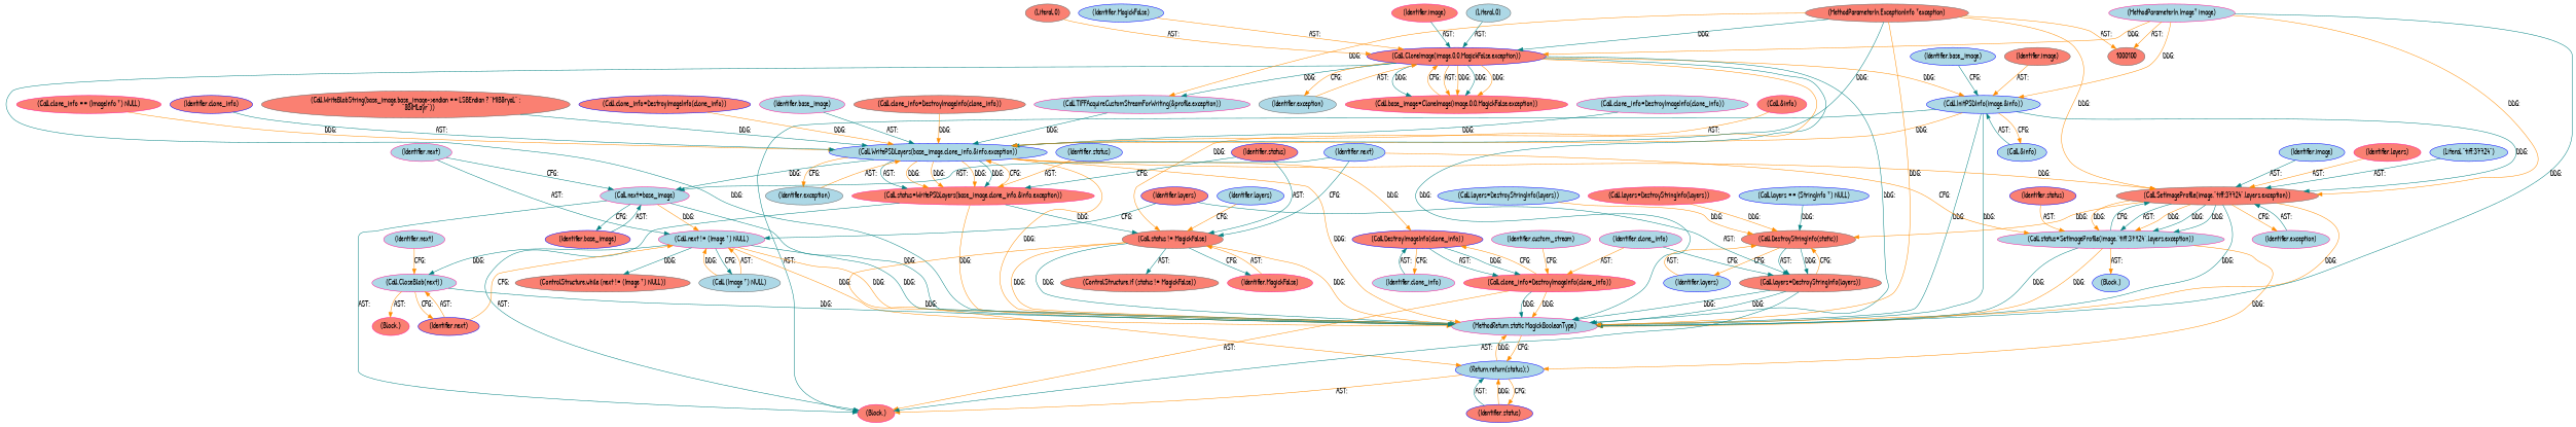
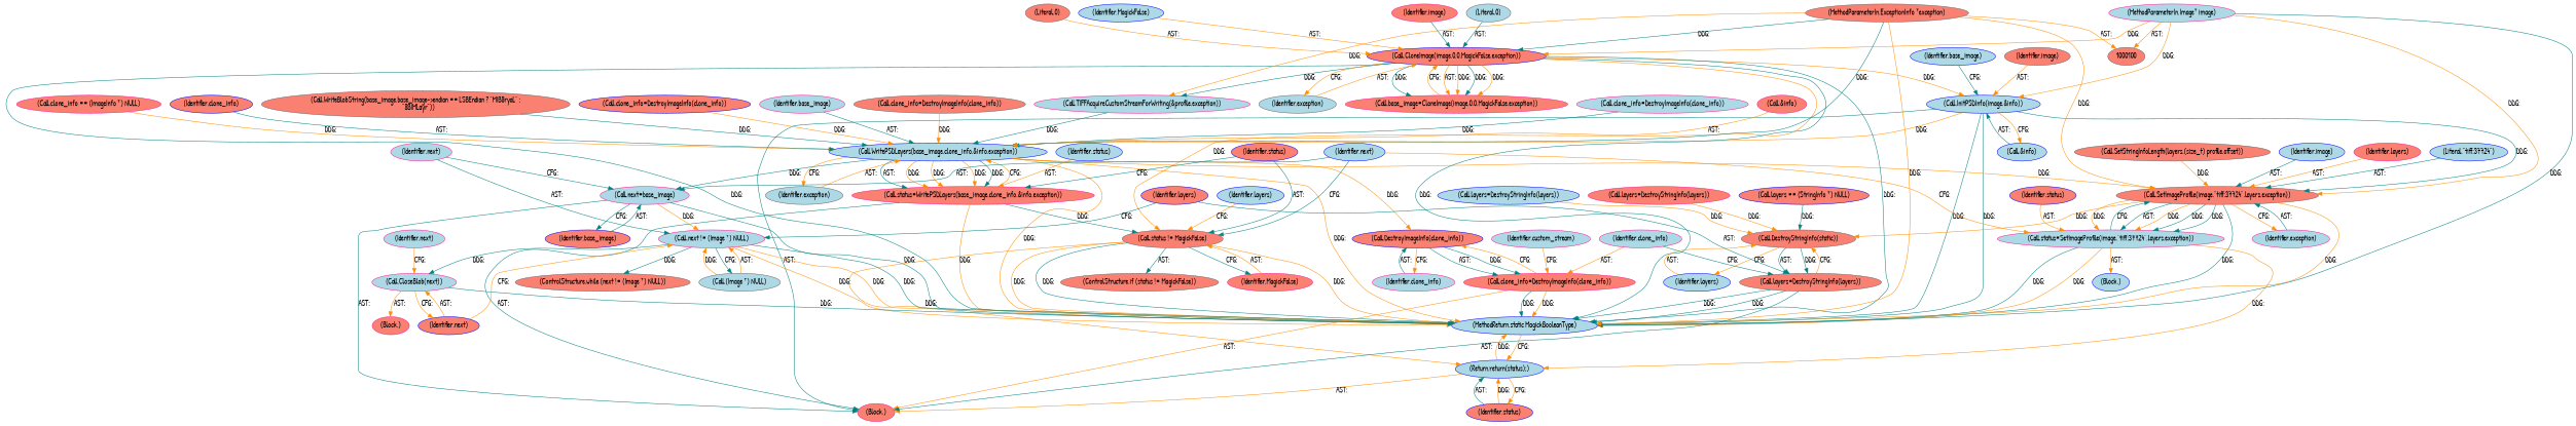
  digraph {
    fontname="Patrick Hand"
    node [color=deeppink fillcolor=lightblue fontname="Patrick Hand" style=filled]
    edge [color=darkorange fontname="Patrick Hand"]
    n1 [color=blue label="(Call,InitPSDInfo(image,&info))"]
    n2 [color=blue label="(Call,WritePSDLayers(base_image,clone_info,&info,exception))"]
    n3 [color=gray40 fillcolor=salmon label="(Call,SetImageProfile(image,\"tiff:37724\",layers,exception))"]
-   n4 [label="(MethodReturn,static MagickBooleanType)"]
+   n4 [color=blue label="(MethodReturn,static MagickBooleanType)"]
    n5 [color=blue label="(Call,&info)"]
    n6 [fillcolor=salmon label="(Block,)"]
    n7 [fillcolor=salmon label="(Call,status=WritePSDLayers(base_image,clone_info,&info,exception))"]
    n8 [label="(Call,next=base_image)"]
    n9 [color=blue fillcolor=salmon label="(Call,DestroyImageInfo(clone_info))"]
    n10 [color=gray40 label="(Identifier,exception)"]
    n11 [label="(Call,status=SetImageProfile(image,\"tiff:37724\",layers,exception))"]
    n12 [color=gray40 fillcolor=salmon label="(Call,DestroyStringInfo(static))"]
    n13 [label="(Identifier,exception)"]
    n14 [color=blue label="(Return,return(status);)"]
    n15 [color=blue fillcolor=salmon label="(Call,CloneImage(image,0,0,MagickFalse,exception))"]
    n16 [color=gray40 fillcolor=salmon label="(Call,status != MagickFalse)"]
    n17 [label="(Call,TIFFAcquireCustomStreamForWriting(&profile,exception))"]
    n18 [fillcolor=salmon label="(Call,base_image=CloneImage(image,0,0,MagickFalse,exception))"]
    n19 [color=gray40 label="(Identifier,exception)"]
    n20 [fillcolor=salmon label="(Identifier,MagickFalse)"]
    n21 [color=gray40 fillcolor=salmon label="(ControlStructure,if (status != MagickFalse))"]
    n22 [label="(MethodParameterIn,Image* image)"]
    1000100 [color=gray40 fillcolor=salmon]
    n24 [color=gray40 fillcolor=salmon label="(MethodParameterIn,ExceptionInfo *exception)"]
    n25 [label="(Call,next != (Image *) NULL)"]
    n26 [color=blue fillcolor=salmon label="(Identifier,base_image)"]
    n27 [fillcolor=salmon label="(Call,clone_info=DestroyImageInfo(clone_info))"]
    n28 [label="(Identifier,clone_info)"]
    n29 [color=blue fillcolor=salmon label="(Identifier,status)"]
    n30 [color=blue label="(Block,)"]
    n31 [color=gray40 fillcolor=salmon label="(Call,layers=DestroyStringInfo(layers))"]
    n32 [color=blue label="(Identifier,layers)"]
    n33 [label="(Call,CloseBlob(next))"]
    n34 [color=gray40 label="(Call,(Image *) NULL)"]
    n35 [color=gray40 fillcolor=salmon label="(ControlStructure,while (next != (Image *) NULL))"]
    n36 [color=blue fillcolor=salmon label="(Identifier,next)"]
    n37 [fillcolor=salmon label="(Block,)"]
    n38 [color=gray40 fillcolor=salmon label="(Literal,0)"]
    n39 [color=gray40 fillcolor=salmon label="(Call,WriteBlobString(base_image,base_image->endian == LSBEndian ? \"MIB8ryaL\" :\n    \"8BIMLayr\"))"]
    n40 [color=blue label="(Call,layers=DestroyStringInfo(layers))"]
    n41 [fillcolor=salmon label="(Identifier,layers)"]
    n42 [color=blue fillcolor=salmon label="(Call,clone_info=DestroyImageInfo(clone_info))"]
    n43 [color=blue label="(Identifier,next)"]
    n44 [label="(Identifier,base_image)"]
    n45 [label="(Identifier,next)"]
    n46 [label="(Identifier,next)"]
    n47 [color=blue label="(Literal,\"tiff:37724\")"]
    n48 [color=blue fillcolor=salmon label="(Identifier,layers)"]
    n49 [color=gray40 fillcolor=salmon label="(Call,clone_info=DestroyImageInfo(clone_info))"]
+   n50 [color=gray40 fillcolor=salmon label="(Call,SetStringInfoLength(layers,(size_t) profile.offset))"]
    n51 [fillcolor=salmon label="(Call,layers=DestroyStringInfo(layers))"]
    n52 [label="(Call,clone_info=DestroyImageInfo(clone_info))"]
    n53 [label="(Identifier,custom_stream)"]
    n54 [color=blue fillcolor=salmon label="(Identifier,status)"]
    n55 [fillcolor=salmon label="(Call,&info)"]
    n56 [fillcolor=salmon label="(Call,clone_info == (ImageInfo *) NULL)"]
    n57 [color=blue label="(Identifier,base_image)"]
    n58 [color=blue label="(Identifier,MagickFalse)"]
-   n59 [color=blue label="(Call,layers == (StringInfo *) NULL)"]
+   n59 [color=blue fillcolor=salmon label="(Call,layers == (StringInfo *) NULL)"]
    n60 [fillcolor=salmon label="(Identifier,image)"]
    n61 [color=blue label="(Identifier,status)"]
    n62 [color=blue fillcolor=salmon label="(Identifier,clone_info)"]
    n63 [color=gray40 label="(Literal,0)"]
    n64 [color=gray40 fillcolor=salmon label="(Identifier,image)"]
    n65 [color=blue label="(Identifier,image)"]
    n66 [label="(Identifier,clone_info)"]
    n67 [color=blue fillcolor=salmon label="(Identifier,status)"]
    n68 [color=blue label="(Identifier,layers)"]
    n1 -> n2 [label="DDG: "]
    n1 -> n3 [color=teal label="DDG: "]
    n1 -> n4 [color=teal label="DDG: "]
    n1 -> n4 [color=teal label="DDG: "]
    n1 -> n5 [label="CFG: "]
    n1 -> n6 [color=teal label="AST: "]
    n2 -> n3 [label="DDG: "]
    n2 -> n4 [label="DDG: "]
    n2 -> n4 [label="DDG: "]
    n2 -> n7 [color=teal label="AST: "]
    n2 -> n7 [label="DDG: "]
    n2 -> n7 [label="DDG: "]
    n2 -> n7 [label="DDG: "]
    n2 -> n7 [color=teal label="DDG: "]
    n2 -> n8 [color=teal label="DDG: "]
    n2 -> n9 [label="DDG: "]
    n2 -> n10 [label="CFG: "]
    n3 -> n4 [color=teal label="DDG: "]
    n3 -> n4 [label="DDG: "]
    n3 -> n11 [color=teal label="AST: "]
    n3 -> n11 [label="DDG: "]
    n3 -> n11 [color=teal label="DDG: "]
    n3 -> n11 [color=teal label="DDG: "]
    n3 -> n11 [label="DDG: "]
    n3 -> n12 [label="DDG: "]
    n3 -> n13 [label="CFG: "]
    n4 -> n14 [label="CFG: "]
    n5 -> n1 [color=teal label="AST: "]
    n7 -> n2 [label="CFG: "]
    n7 -> n4 [label="DDG: "]
    n7 -> n6 [color=teal label="AST: "]
    n7 -> n16 [color=teal label="DDG: "]
    n8 -> n4 [color=teal label="DDG: "]
    n8 -> n6 [color=teal label="AST: "]
    n8 -> n25 [label="DDG: "]
    n8 -> n26 [color=teal label="CFG: "]
    n9 -> n27 [color=teal label="AST: "]
    n9 -> n27 [color=teal label="DDG: "]
    n9 -> n28 [label="CFG: "]
    n10 -> n2 [label="AST: "]
    n11 -> n3 [color=teal label="CFG: "]
    n11 -> n4 [color=teal label="DDG: "]
    n11 -> n4 [label="DDG: "]
    n11 -> n14 [label="DDG: "]
    n11 -> n30 [label="AST: "]
    n12 -> n31 [color=teal label="AST: "]
    n12 -> n31 [color=teal label="DDG: "]
    n12 -> n32 [label="CFG: "]
    n13 -> n3 [color=teal label="AST: "]
    n14 -> n4 [label="DDG: "]
    n14 -> n6 [label="AST: "]
    n14 -> n29 [label="CFG: "]
    n15 -> n1 [label="DDG: "]
    n15 -> n4 [color=teal label="DDG: "]
    n15 -> n4 [color=teal label="DDG: "]
    n15 -> n4 [color=teal label="DDG: "]
    n15 -> n16 [label="DDG: "]
    n15 -> n17 [color=teal label="DDG: "]
    n15 -> n18 [label="AST: "]
    n15 -> n18 [label="DDG: "]
    n15 -> n18 [color=teal label="DDG: "]
    n15 -> n18 [label="DDG: "]
    n15 -> n18 [color=teal label="DDG: "]
    n15 -> n19 [label="CFG: "]
    n16 -> n4 [label="DDG: "]
    n16 -> n4 [label="DDG: "]
    n16 -> n4 [color=teal label="DDG: "]
    n16 -> n14 [label="DDG: "]
    n16 -> n20 [color=teal label="CFG: "]
    n16 -> n21 [color=teal label="AST: "]
    n17 -> n2 [color=teal label="DDG: "]
    n18 -> n15 [label="CFG: "]
    n19 -> n15 [label="AST: "]
    n20 -> n16 [label="AST: "]
    n22 -> n1 [label="DDG: "]
    n22 -> n3 [label="DDG: "]
    n22 -> n4 [color=teal label="DDG: "]
    n22 -> n15 [label="DDG: "]
    n22 -> 1000100 [label="AST: "]
    n24 -> n2 [color=teal label="DDG: "]
    n24 -> n3 [label="DDG: "]
    n24 -> n4 [label="DDG: "]
    n24 -> n15 [color=teal label="DDG: "]
    n24 -> n17 [label="DDG: "]
    n24 -> 1000100 [label="AST: "]
    n25 -> n4 [label="DDG: "]
    n25 -> n4 [label="DDG: "]
    n25 -> n4 [color=teal label="DDG: "]
    n25 -> n33 [color=teal label="DDG: "]
    n25 -> n34 [color=teal label="CFG: "]
    n25 -> n35 [color=teal label="DDG: "]
    n26 -> n8 [color=teal label="AST: "]
    n27 -> n4 [label="DDG: "]
    n27 -> n4 [color=teal label="DDG: "]
    n27 -> n6 [label="AST: "]
    n27 -> n9 [label="CFG: "]
    n28 -> n9 [color=teal label="AST: "]
    n29 -> n14 [color=teal label="AST: "]
    n29 -> n14 [label="DDG: "]
    n31 -> n4 [color=teal label="DDG: "]
    n31 -> n4 [color=teal label="DDG: "]
    n31 -> n6 [color=teal label="AST: "]
    n31 -> n12 [label="CFG: "]
    n32 -> n12 [label="AST: "]
    n33 -> n4 [color=teal label="DDG: "]
    n33 -> n36 [label="CFG: "]
    n33 -> n37 [label="AST: "]
    n34 -> n25 [label="AST: "]
    n34 -> n25 [label="DDG: "]
    n36 -> n25 [label="CFG: "]
    n36 -> n33 [label="AST: "]
    n38 -> n15 [label="AST: "]
    n39 -> n2 [color=teal label="DDG: "]
    n40 -> n12 [label="DDG: "]
    n41 -> n3 [label="AST: "]
    n42 -> n2 [label="DDG: "]
    n43 -> n8 [color=teal label="AST: "]
    n43 -> n11 [label="CFG: "]
    n43 -> n16 [color=teal label="CFG: "]
    n44 -> n2 [color=teal label="AST: "]
    n45 -> n8 [color=teal label="CFG: "]
    n45 -> n25 [color=teal label="AST: "]
    n46 -> n33 [label="CFG: "]
    n47 -> n3 [color=teal label="AST: "]
    n48 -> n25 [color=teal label="CFG: "]
    n48 -> n31 [color=teal label="AST: "]
    n49 -> n2 [label="DDG: "]
+   n50 -> n3 [label="DDG: "]
    n51 -> n12 [label="DDG: "]
    n52 -> n2 [color=teal label="DDG: "]
    n53 -> n27 [label="CFG: "]
    n54 -> n11 [label="AST: "]
    n55 -> n2 [label="AST: "]
    n56 -> n2 [label="DDG: "]
    n57 -> n1 [color=teal label="CFG: "]
    n58 -> n15 [label="AST: "]
    n59 -> n12 [color=teal label="DDG: "]
    n60 -> n15 [color=teal label="AST: "]
    n61 -> n7 [label="AST: "]
    n62 -> n2 [color=teal label="AST: "]
    n63 -> n15 [color=teal label="AST: "]
    n64 -> n1 [label="AST: "]
    n65 -> n3 [color=teal label="AST: "]
    n66 -> n27 [label="AST: "]
    n66 -> n31 [color=teal label="CFG: "]
    n67 -> n7 [color=teal label="CFG: "]
    n67 -> n16 [color=teal label="AST: "]
    n68 -> n16 [label="CFG: "]
  }
